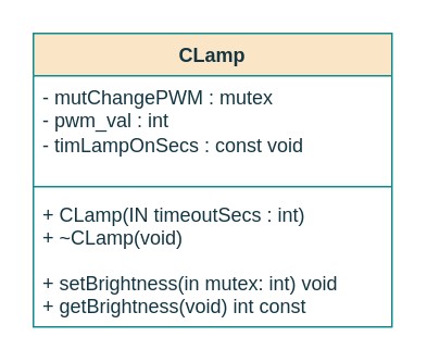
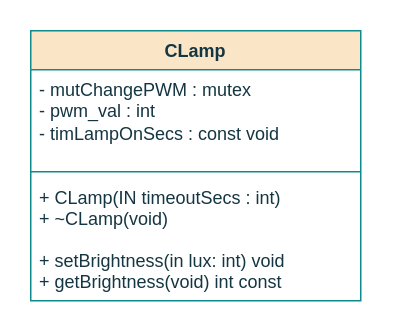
  <mxCell id="0" />
  <mxCell id="1" parent="0" />
  <mxCell id="2" value="CLamp" style="swimlane;fontStyle=1;align=center;verticalAlign=top;childLayout=stackLayout;horizontal=1;startSize=26;horizontalStack=0;resizeParent=1;resizeParentMax=0;resizeLast=0;collapsible=1;marginBottom=0;fillColor=#FAE5C7;strokeColor=#0F8B8D;fontColor=#143642;" parent="1" vertex="1"><mxGeometry x="20" y="20" width="220" height="180" as="geometry" /></mxCell>
  <mxCell id="3" value="- mutChangePWM : mutex&lt;br&gt;- pwm_val : int&lt;br&gt;- timLampOnSecs : const void" style="text;strokeColor=none;fillColor=none;align=left;verticalAlign=top;spacingLeft=4;spacingRight=4;overflow=hidden;rotatable=0;points=[[0,0.5],[1,0.5]];portConstraint=eastwest;fontColor=#143642;fontStyle=0;html=1;" parent="2" vertex="1"><mxGeometry y="26" width="220" height="64" as="geometry" /></mxCell>
  <mxCell id="4" value="" style="line;strokeWidth=1;fillColor=none;align=left;verticalAlign=middle;spacingTop=-1;spacingLeft=3;spacingRight=3;rotatable=0;labelPosition=right;points=[];portConstraint=eastwest;labelBackgroundColor=#DAD2D8;strokeColor=#0F8B8D;fontColor=#143642;" parent="2" vertex="1"><mxGeometry y="90" width="220" height="8" as="geometry" /></mxCell>
- <mxCell id="5" value="+ CLamp(IN timeoutSecs : int)&#10;+ ~CLamp(void)&#10;&#10;+ setBrightness(in mutex: int) void&#10;+ getBrightness(void) int const&#10;&#10;&#10;&#10;" style="text;strokeColor=none;fillColor=none;align=left;verticalAlign=top;spacingLeft=4;spacingRight=4;overflow=hidden;rotatable=0;points=[[0,0.5],[1,0.5]];portConstraint=eastwest;fontColor=#143642;" parent="2" vertex="1"><mxGeometry y="98" width="220" height="82" as="geometry" /></mxCell>
+ <mxCell id="5" value="+ CLamp(IN timeoutSecs : int)&#10;+ ~CLamp(void)&#10;&#10;+ setBrightness(in lux: int) void&#10;+ getBrightness(void) int const&#10;&#10;&#10;&#10;" style="text;strokeColor=none;fillColor=none;align=left;verticalAlign=top;spacingLeft=4;spacingRight=4;overflow=hidden;rotatable=0;points=[[0,0.5],[1,0.5]];portConstraint=eastwest;fontColor=#143642;" parent="2" vertex="1"><mxGeometry y="98" width="220" height="82" as="geometry" /></mxCell>
